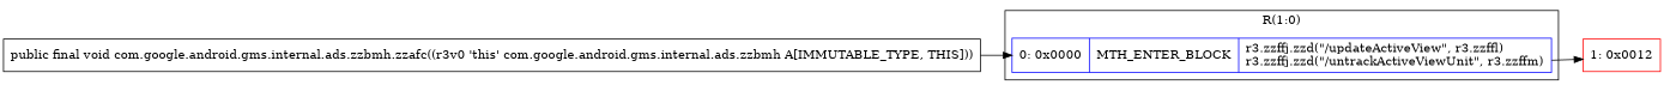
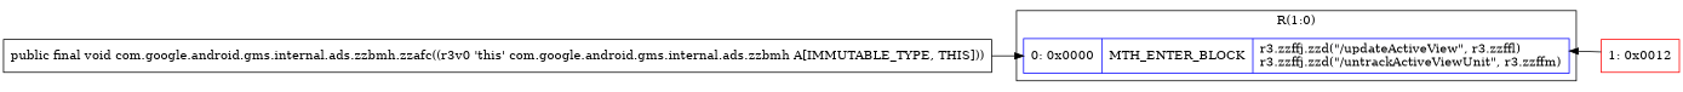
  digraph {
    rankdir=LR
    node [shape=record]
    n1 [color=blue label="{0\:\ 0x0000|MTH_ENTER_BLOCK\l|r3.zzffj.zzd(\"\/updateActiveView\", r3.zzffl)\lr3.zzffj.zzd(\"\/untrackActiveViewUnit\", r3.zzffm)\l}"]
    n2 [color=red label="{1\:\ 0x0012}"]
    n3 [label="{public final void com.google.android.gms.internal.ads.zzbmh.zzafc((r3v0 'this' com.google.android.gms.internal.ads.zzbmh A[IMMUTABLE_TYPE, THIS])) }"]
    subgraph cluster_1 {
      label="R(1:0)"
      n1
    }
-   n1 -> n2
+   n2 -> n1
    n3 -> n1
  }
